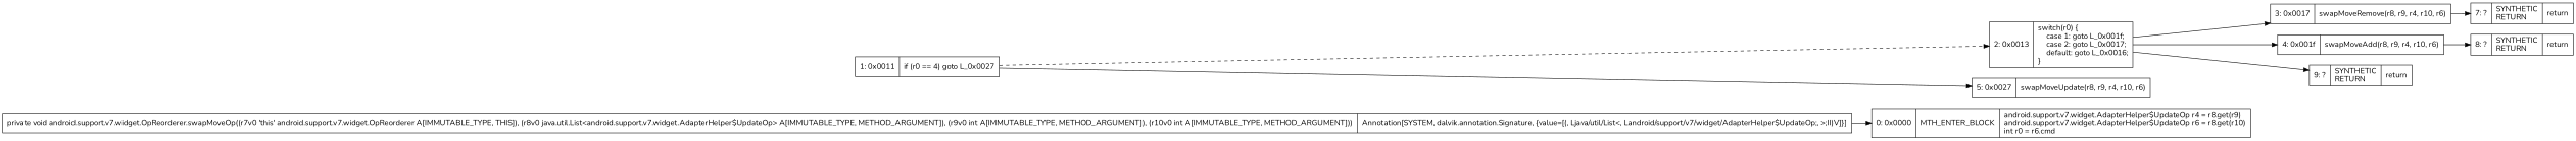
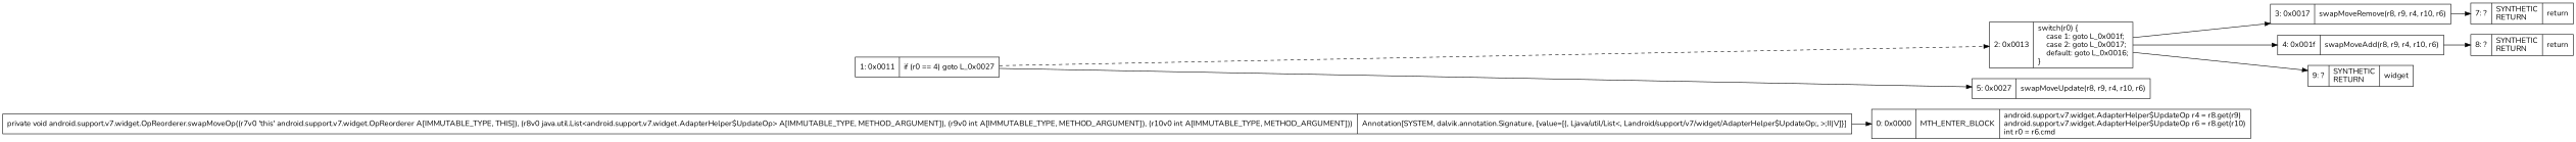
  digraph {
    fontname=Nunito
    rankdir=LR
    node [fontname=Nunito shape=record]
    edge [fontname=Nunito]
    n1 [label="{0\:\ 0x0000|MTH_ENTER_BLOCK\l|android.support.v7.widget.AdapterHelper$UpdateOp r4 = r8.get(r9)\landroid.support.v7.widget.AdapterHelper$UpdateOp r6 = r8.get(r10)\lint r0 = r6.cmd\l}"]
    n2 [label="{1\:\ 0x0011|if (r0 == 4) goto L_0x0027\l}"]
    n3 [label="{2\:\ 0x0013|switch(r0) \{\l    case 1: goto L_0x001f;\l    case 2: goto L_0x0017;\l    default: goto L_0x0016;\l\}\l}"]
    n4 [label="{5\:\ 0x0027|swapMoveUpdate(r8, r9, r4, r10, r6)\l}"]
    n5 [label="{3\:\ 0x0017|swapMoveRemove(r8, r9, r4, r10, r6)\l}"]
    n6 [label="{4\:\ 0x001f|swapMoveAdd(r8, r9, r4, r10, r6)\l}"]
-   n7 [label="{9\:\ ?|SYNTHETIC\lRETURN\l|return\l}"]
+   n7 [label="{9\:\ ?|SYNTHETIC\lRETURN\l|widget\l}"]
    n8 [label="{7\:\ ?|SYNTHETIC\lRETURN\l|return\l}"]
    n9 [label="{8\:\ ?|SYNTHETIC\lRETURN\l|return\l}"]
    n10 [label="{private void android.support.v7.widget.OpReorderer.swapMoveOp((r7v0 'this' android.support.v7.widget.OpReorderer A[IMMUTABLE_TYPE, THIS]), (r8v0 java.util.List\<android.support.v7.widget.AdapterHelper$UpdateOp\> A[IMMUTABLE_TYPE, METHOD_ARGUMENT]), (r9v0 int A[IMMUTABLE_TYPE, METHOD_ARGUMENT]), (r10v0 int A[IMMUTABLE_TYPE, METHOD_ARGUMENT]))  | Annotation[SYSTEM, dalvik.annotation.Signature, \{value=[(, Ljava\/util\/List\<, Landroid\/support\/v7\/widget\/AdapterHelper$UpdateOp;, \>;II)V]\}]\l}"]
    n2 -> n3 [style=dashed]
    n2 -> n4
    n3 -> n5
    n3 -> n6
    n3 -> n7
    n5 -> n8
    n6 -> n9
    n10 -> n1
  }
